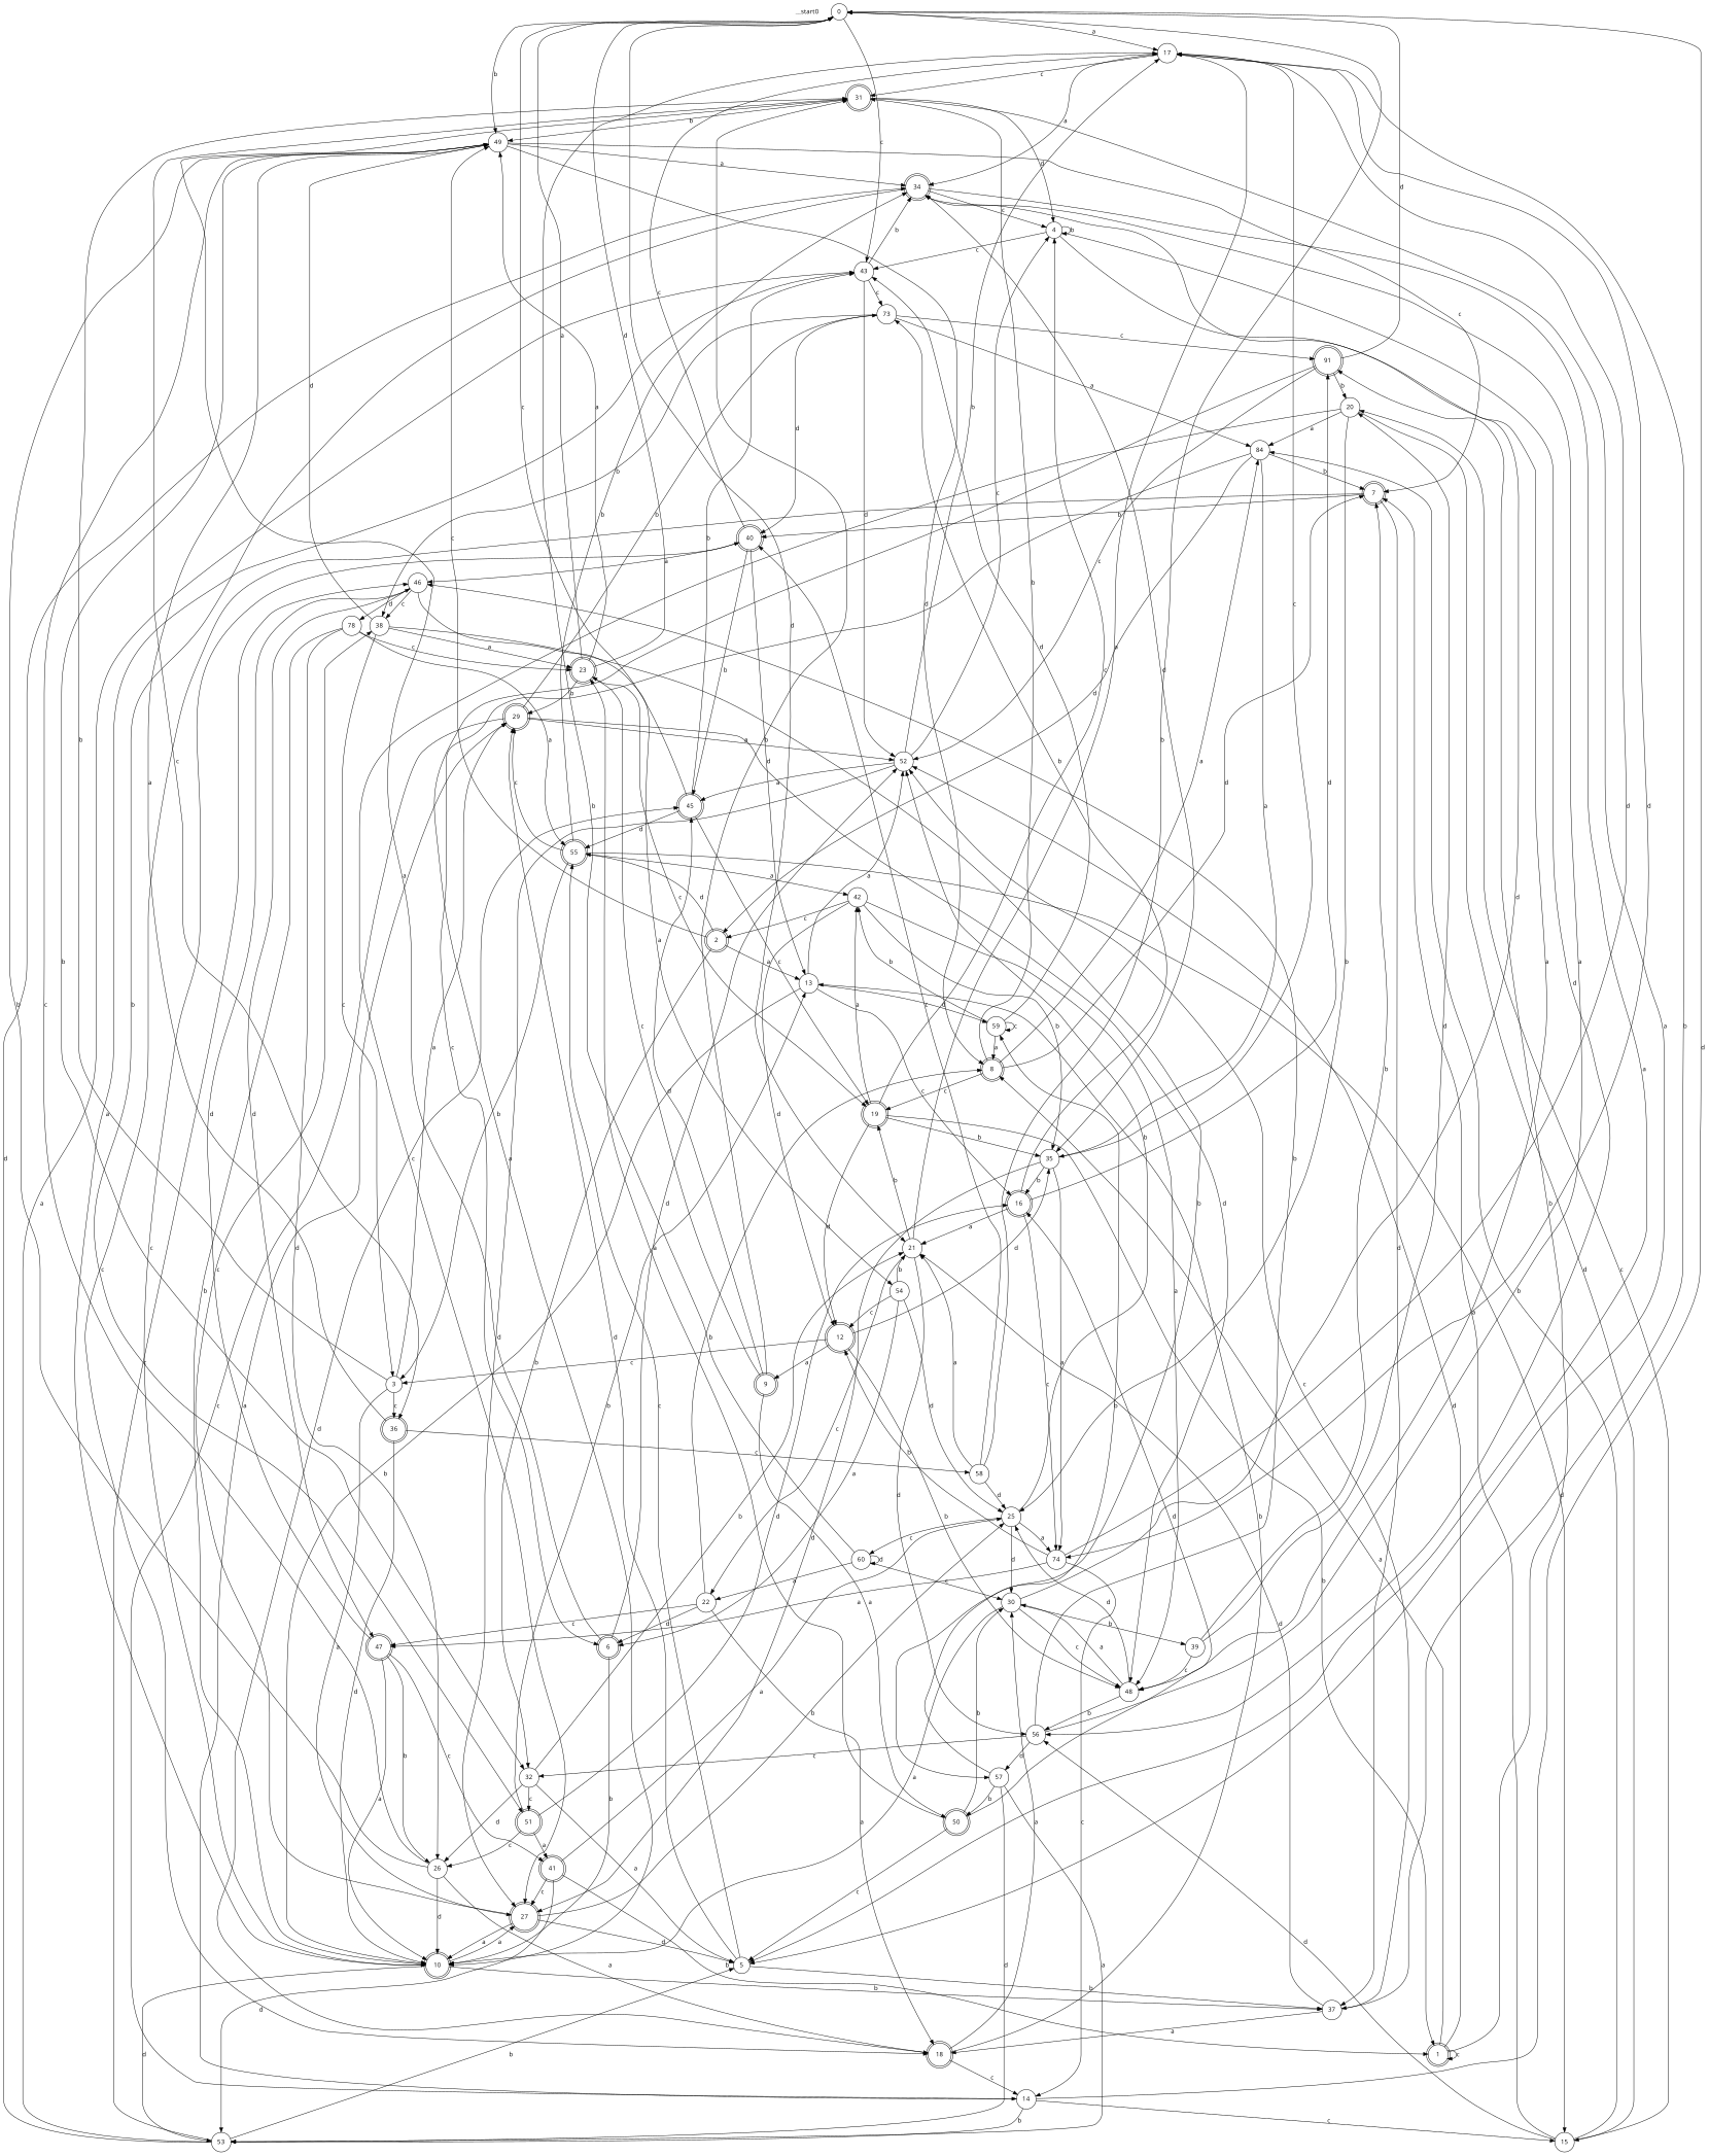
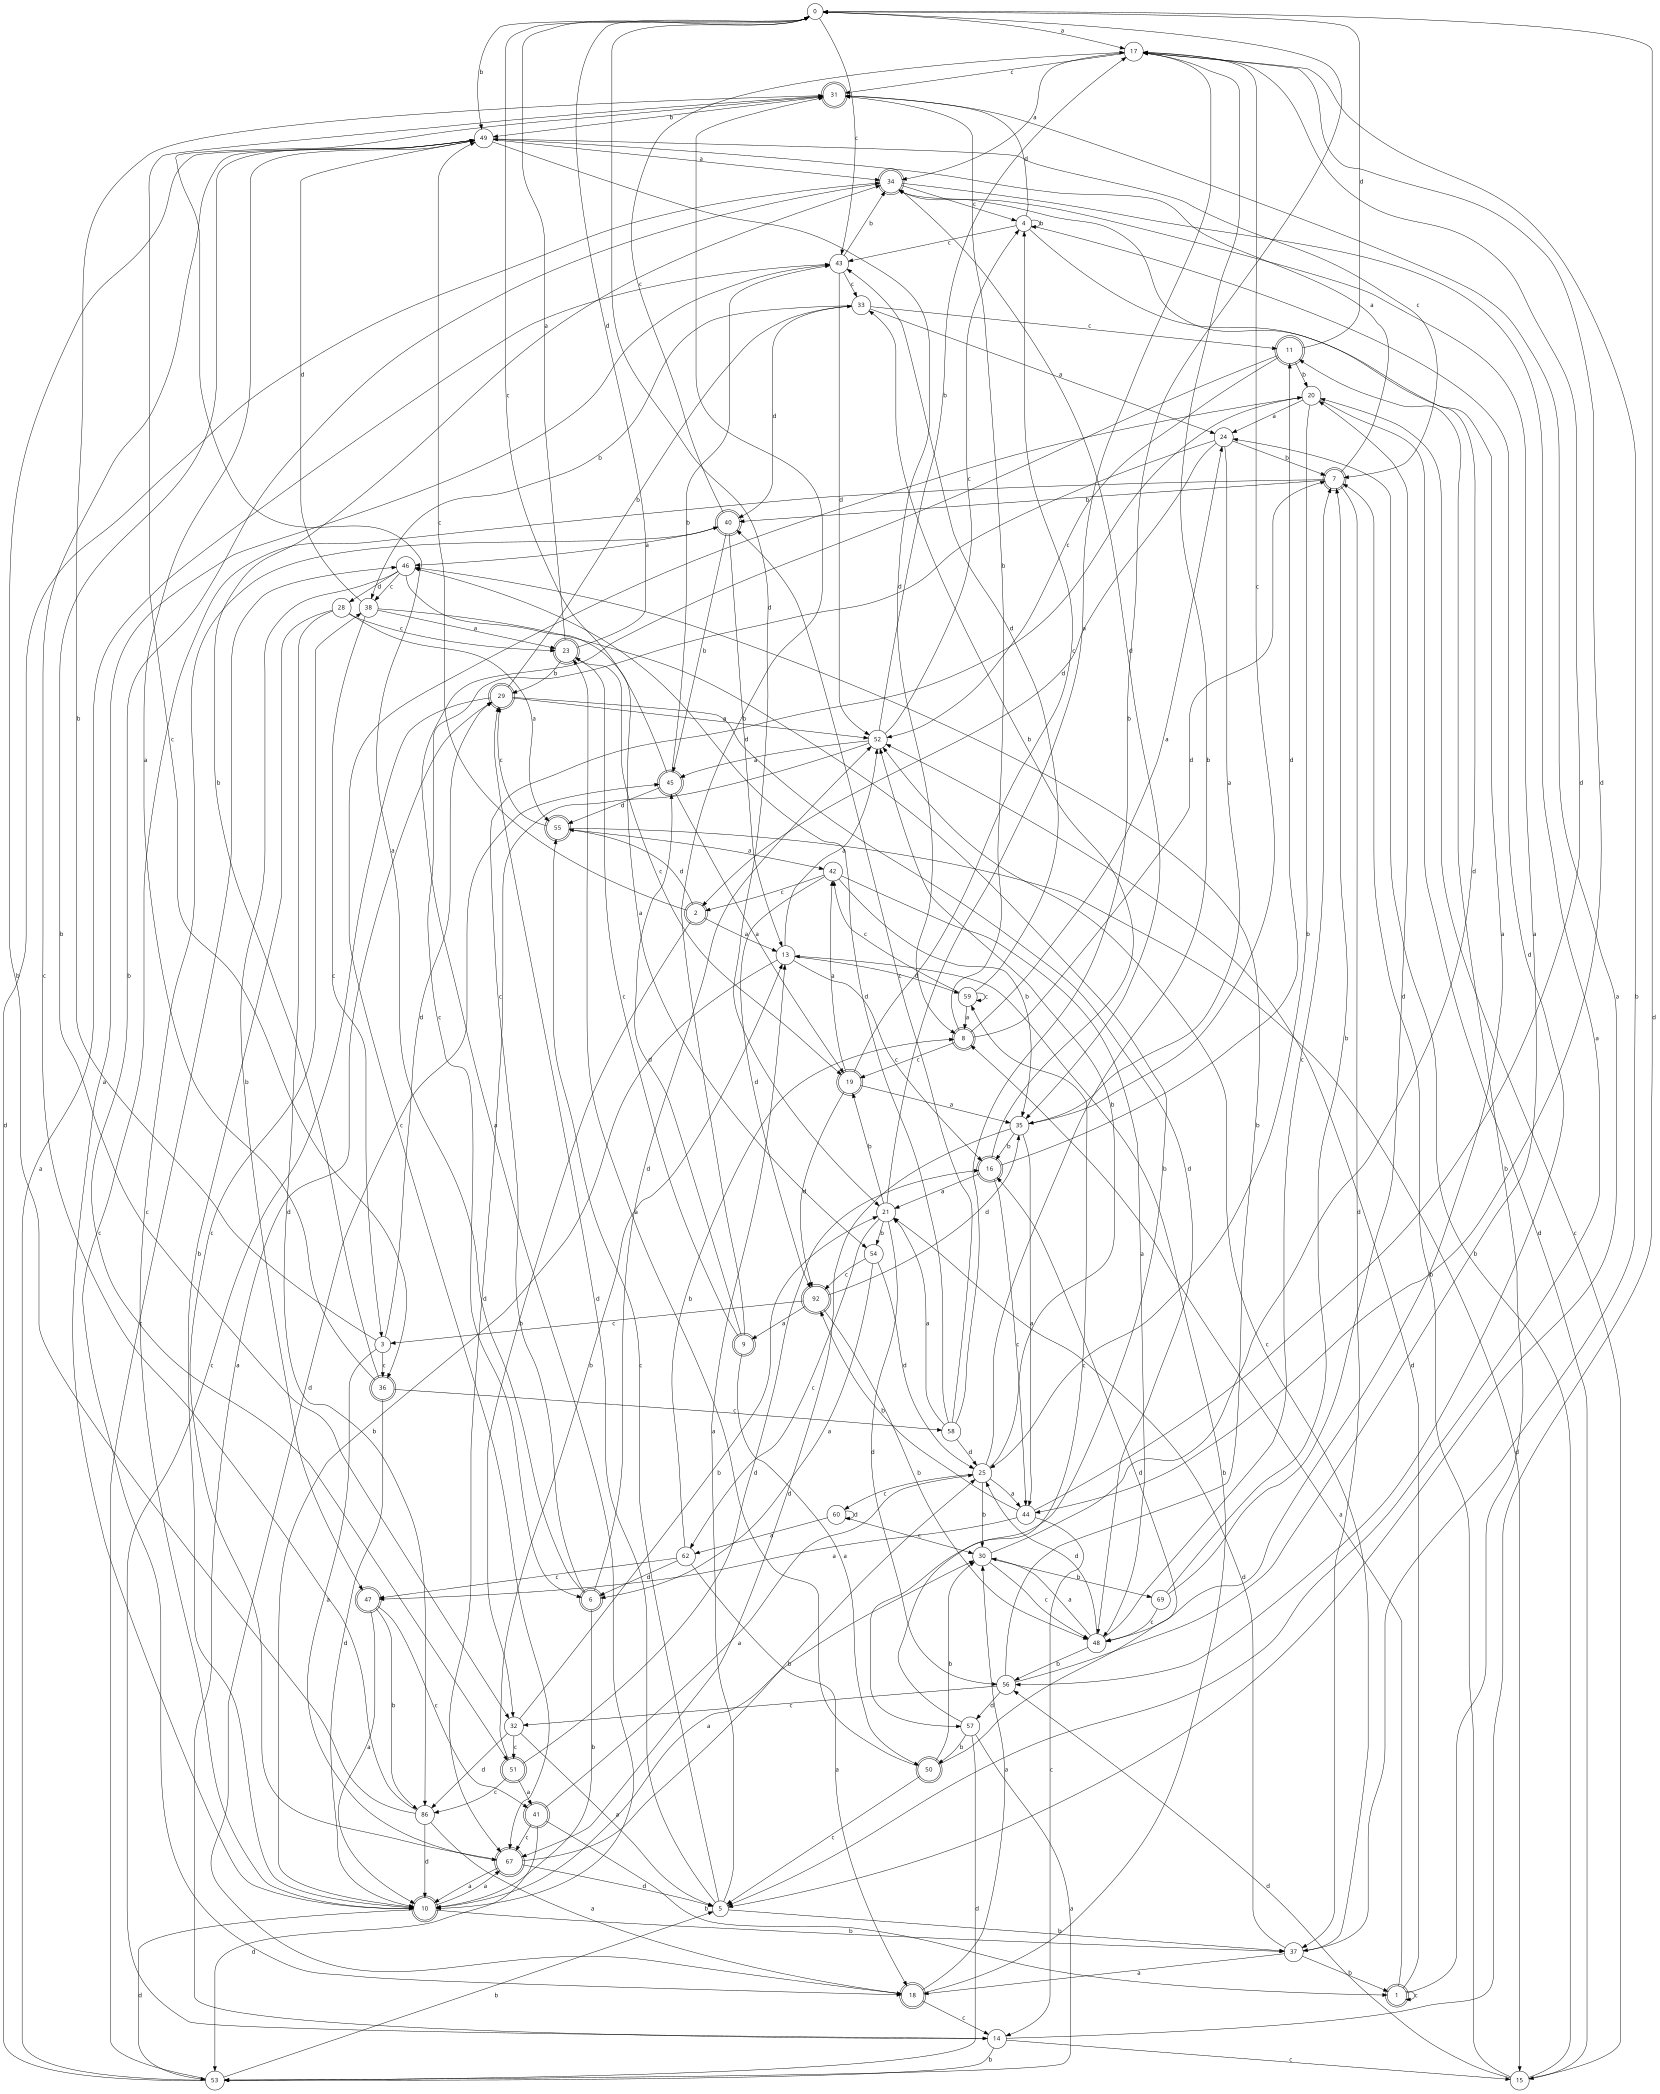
  digraph {
    fontname="Open Sans"
    rankdir=TB
    node [fontname="Open Sans" shape=circle color=black fillcolor=white style=filled]
    edge [fontname="Open Sans"]
-   __start0 [shape=none color="" fillcolor="" style=""]
    n2 [label=0]
    n3 [label=17]
    n4 [label=21]
    n5 [label=43]
    n6 [label=49]
    n7 [label=31 shape=doublecircle style="rounded,filled"]
    n8 [label=37]
-   n9 [label=74]
+   n9 [label=44]
    n10 [label=34 shape=doublecircle style="rounded,filled"]
    n11 [label=56]
    n12 [label=19 shape=doublecircle style="rounded,filled"]
-   n13 [label=22]
+   n13 [label=62]
    n14 [label=52]
    n15 [label=10 shape=doublecircle style="rounded,filled"]
-   n16 [label=73]
+   n16 [label=33]
    n17 [label=8 shape=doublecircle style="rounded,filled"]
    n18 [label=32]
    n19 [label=7 shape=doublecircle style="rounded,filled"]
    n20 [label=1 shape=doublecircle style="rounded,filled"]
-   n21 [label=91 shape=doublecircle style="rounded,filled"]
-   n22 [label=84]
+   n21 [label=11 shape=doublecircle style="rounded,filled"]
+   n22 [label=24]
    n23 [label=20]
-   n24 [label=27 shape=doublecircle style="rounded,filled"]
+   n24 [label=67 shape=doublecircle style="rounded,filled"]
    n25 [label=4]
    n26 [label=45 shape=doublecircle style="rounded,filled"]
    n27 [label=2 shape=doublecircle style="rounded,filled"]
    n28 [label=13]
    n29 [label=55 shape=doublecircle style="rounded,filled"]
    n30 [label=16 shape=doublecircle style="rounded,filled"]
    n31 [label=59]
    n32 [label=5]
-   n33 [label=26]
+   n33 [label=86]
    n34 [label=51 shape=doublecircle style="rounded,filled"]
    n35 [label=3]
    n36 [label=29 shape=doublecircle style="rounded,filled"]
    n37 [label=15]
    n38 [label=42]
    n39 [label=36 shape=doublecircle style="rounded,filled"]
    n40 [label=25]
    n41 [label=38]
    n42 [label=48]
    n43 [label=14]
    n44 [label=58]
    n45 [label=30]
    n46 [label=57]
    n47 [label=46]
    n48 [label=18 shape=doublecircle style="rounded,filled"]
    n49 [label=6 shape=doublecircle style="rounded,filled"]
    n50 [label=40 shape=doublecircle style="rounded,filled"]
    n51 [label=53]
-   n52 [label=12 shape=doublecircle style="rounded,filled"]
+   n52 [label=92 shape=doublecircle style="rounded,filled"]
    n53 [label=35]
    n54 [label=9 shape=doublecircle style="rounded,filled"]
    n55 [label=23 shape=doublecircle style="rounded,filled"]
    n56 [label=50 shape=doublecircle style="rounded,filled"]
    n57 [label=47 shape=doublecircle style="rounded,filled"]
-   n58 [label=39]
+   n58 [label=69]
    n59 [label=60]
    n60 [label=41 shape=doublecircle style="rounded,filled"]
-   n61 [label=78]
+   n61 [label=28]
    n62 [label=54]
    n2 -> n3 [label=a]
    n2 -> n4 [label=d]
    n2 -> n5 [label=c]
    n2 -> n6 [label=b]
    n3 -> n7 [label=c]
    n3 -> n8 [label=b]
    n3 -> n9 [label=d]
    n3 -> n10 [label=a]
    n4 -> n3 [label=a]
    n4 -> n11 [label=d]
    n4 -> n12 [label=b]
    n4 -> n13 [label=c]
    n5 -> n10 [label=b]
    n5 -> n14 [label=d]
    n5 -> n15 [label=a]
    n5 -> n16 [label=c]
    n6 -> n10 [label=a]
    n6 -> n17 [label=d]
    n6 -> n18 [label=b]
    n6 -> n19 [label=c]
    n7 -> n6 [label=b]
-   n7 -> n25 [label=d]
+   n25 -> n7 [label=d]
    n7 -> n32 [label=a]
    n7 -> n39 [label=c]
    n8 -> n4 [label=d]
    n8 -> n14 [label=c]
-   n12 -> n20 [label=b]
+   n8 -> n20 [label=b]
    n8 -> n48 [label=a]
    n9 -> n3 [label=d]
    n9 -> n43 [label=c]
    n9 -> n52 [label=b]
    n9 -> n57 [label=a]
    n10 -> n25 [label=c]
    n10 -> n32 [label=a]
    n10 -> n34 [label=b]
    n10 -> n53 [label=d]
    n11 -> n10 [label=a]
    n11 -> n18 [label=c]
    n11 -> n46 [label=d]
    n11 -> n47 [label=b]
    n12 -> n25 [label=c]
    n12 -> n38 [label=a]
    n12 -> n52 [label=d]
-   n12 -> n53 [label=b]
+   n12 -> n53 [label=a]
    n13 -> n17 [label=b]
    n13 -> n48 [label=a]
    n13 -> n49 [label=d]
    n13 -> n57 [label=c]
    n14 -> n3 [label=b]
    n14 -> n24 [label=d]
    n14 -> n25 [label=c]
    n14 -> n26 [label=a]
    n15 -> n8 [label=b]
    n15 -> n24 [label=a]
    n15 -> n50 [label=c]
    n15 -> n51 [label=d]
    n16 -> n21 [label=c]
    n16 -> n22 [label=a]
    n16 -> n41 [label=b]
    n16 -> n50 [label=d]
    n17 -> n7 [label=b]
    n17 -> n12 [label=c]
    n17 -> n19 [label=d]
    n17 -> n22 [label=a]
    n18 -> n4 [label=b]
    n18 -> n32 [label=a]
    n18 -> n33 [label=d]
    n18 -> n34 [label=c]
-   n55 -> n6 [label=a]
+   n19 -> n6 [label=a]
    n19 -> n8 [label=d]
    n19 -> n48 [label=c]
    n19 -> n50 [label=b]
    n20 -> n14 [label=d]
    n20 -> n17 [label=a]
    n20 -> n20 [label=c]
    n20 -> n21 [label=b]
    n21 -> n2 [label=d]
    n21 -> n14 [label=c]
    n21 -> n15 [label=a]
    n21 -> n23 [label=b]
    n22 -> n19 [label=b]
    n22 -> n27 [label=d]
    n22 -> n49 [label=c]
    n22 -> n53 [label=a]
    n23 -> n22 [label=a]
    n23 -> n24 [label=c]
    n23 -> n37 [label=d]
    n23 -> n40 [label=b]
    n24 -> n15 [label=a]
    n24 -> n32 [label=d]
    n24 -> n40 [label=b]
    n24 -> n41 [label=c]
    n25 -> n5 [label=c]
    n25 -> n11 [label=d]
    n25 -> n25 [label=b]
    n25 -> n42 [label=a]
    n26 -> n2 [label=c]
    n26 -> n5 [label=b]
-   n26 -> n12 [label=c]
+   n26 -> n12 [label=a]
    n26 -> n29 [label=d]
    n27 -> n6 [label=c]
    n27 -> n18 [label=b]
    n27 -> n28 [label=a]
    n27 -> n29 [label=d]
    n28 -> n14 [label=a]
    n28 -> n15 [label=b]
    n28 -> n30 [label=c]
    n28 -> n31 [label=d]
-   n29 -> n35 [label=b]
    n29 -> n36 [label=c]
    n29 -> n37 [label=d]
    n29 -> n38 [label=a]
    n30 -> n4 [label=a]
    n30 -> n9 [label=c]
    n30 -> n16 [label=b]
    n30 -> n21 [label=d]
    n31 -> n5 [label=d]
    n31 -> n17 [label=a]
    n31 -> n31 [label=c]
-   n31 -> n38 [label=b]
+   n31 -> n38 [label=c]
    n32 -> n8 [label=b]
+   n32 -> n28 [label=a]
    n32 -> n29 [label=c]
    n32 -> n36 [label=d]
    n33 -> n6 [label=b]
    n33 -> n6 [label=c]
    n33 -> n15 [label=d]
    n33 -> n48 [label=a]
    n34 -> n28 [label=b]
    n34 -> n30 [label=d]
    n34 -> n33 [label=c]
    n34 -> n60 [label=a]
    n35 -> n7 [label=b]
    n35 -> n24 [label=a]
-   n35 -> n36 [label=a]
+   n35 -> n36 [label=d]
    n35 -> n39 [label=c]
    n36 -> n14 [label=a]
    n36 -> n16 [label=b]
    n36 -> n42 [label=d]
    n36 -> n43 [label=c]
    n37 -> n11 [label=d]
-   n37 -> n19 [label=a]
+   n37 -> n19 [label=b]
    n37 -> n22 [label=b]
    n37 -> n23 [label=c]
    n38 -> n27 [label=c]
    n38 -> n42 [label=a]
    n38 -> n52 [label=d]
    n38 -> n53 [label=b]
    n39 -> n6 [label=a]
-   n29 -> n10 [label=b]
+   n39 -> n10 [label=b]
    n39 -> n15 [label=d]
    n39 -> n44 [label=c]
    n40 -> n9 [label=a]
    n40 -> n14 [label=b]
-   n40 -> n45 [label=d]
+   n40 -> n45 [label=b]
    n40 -> n59 [label=c]
    n41 -> n6 [label=d]
    n41 -> n35 [label=c]
    n41 -> n46 [label=b]
    n41 -> n55 [label=a]
    n42 -> n11 [label=b]
+   n42 -> n19 [label=c]
    n42 -> n40 [label=d]
    n42 -> n45 [label=a]
    n43 -> n2 [label=d]
    n43 -> n36 [label=a]
    n43 -> n37 [label=c]
    n43 -> n51 [label=b]
    n44 -> n2 [label=b]
    n44 -> n4 [label=a]
    n44 -> n40 [label=d]
    n44 -> n50 [label=c]
    n45 -> n10 [label=d]
-   n45 -> n15 [label=a]
+   n15 -> n45 [label=a]
    n45 -> n42 [label=c]
    n45 -> n58 [label=b]
-   n46 -> n31 [label=b]
+   n46 -> n31 [label=c]
    n46 -> n51 [label=a]
    n46 -> n51 [label=d]
    n46 -> n56 [label=b]
    n47 -> n41 [label=c]
-   n47 -> n57 [label=d]
+   n47 -> n57 [label=b]
    n47 -> n61 [label=d]
    n47 -> n62 [label=a]
    n48 -> n26 [label=d]
    n48 -> n28 [label=b]
    n48 -> n43 [label=c]
    n48 -> n45 [label=a]
    n49 -> n7 [label=a]
    n49 -> n14 [label=d]
    n49 -> n15 [label=b]
+   n49 -> n23 [label=c]
    n50 -> n3 [label=c]
    n50 -> n26 [label=b]
    n50 -> n28 [label=d]
    n50 -> n47 [label=a]
    n51 -> n5 [label=a]
    n51 -> n10 [label=d]
    n51 -> n32 [label=b]
    n51 -> n47 [label=c]
    n52 -> n35 [label=c]
    n52 -> n42 [label=b]
    n52 -> n53 [label=d]
    n52 -> n54 [label=a]
    n53 -> n3 [label=c]
    n53 -> n9 [label=a]
    n53 -> n24 [label=d]
    n53 -> n30 [label=b]
    n54 -> n7 [label=b]
    n54 -> n26 [label=d]
    n54 -> n55 [label=c]
    n54 -> n56 [label=a]
    n55 -> n2 [label=a]
    n55 -> n2 [label=d]
    n55 -> n12 [label=c]
    n55 -> n36 [label=b]
    n56 -> n30 [label=d]
    n56 -> n32 [label=c]
    n56 -> n45 [label=b]
    n56 -> n55 [label=a]
    n57 -> n15 [label=a]
    n57 -> n33 [label=b]
-   n57 -> n47 [label=d]
+   n44 -> n47 [label=d]
    n57 -> n60 [label=c]
    n58 -> n19 [label=b]
    n58 -> n23 [label=d]
    n58 -> n42 [label=c]
-   n59 -> n3 [label=b]
+   n40 -> n3 [label=b]
    n59 -> n13 [label=a]
    n59 -> n45 [label=c]
    n59 -> n59 [label=d]
    n60 -> n20 [label=b]
    n60 -> n24 [label=c]
    n60 -> n40 [label=a]
    n60 -> n51 [label=d]
    n61 -> n15 [label=b]
    n61 -> n29 [label=a]
    n61 -> n33 [label=d]
    n61 -> n55 [label=c]
-   n62 -> n4 [label=b]
+   n4 -> n62 [label=b]
    n62 -> n40 [label=d]
    n62 -> n49 [label=a]
    n62 -> n52 [label=c]
  }
